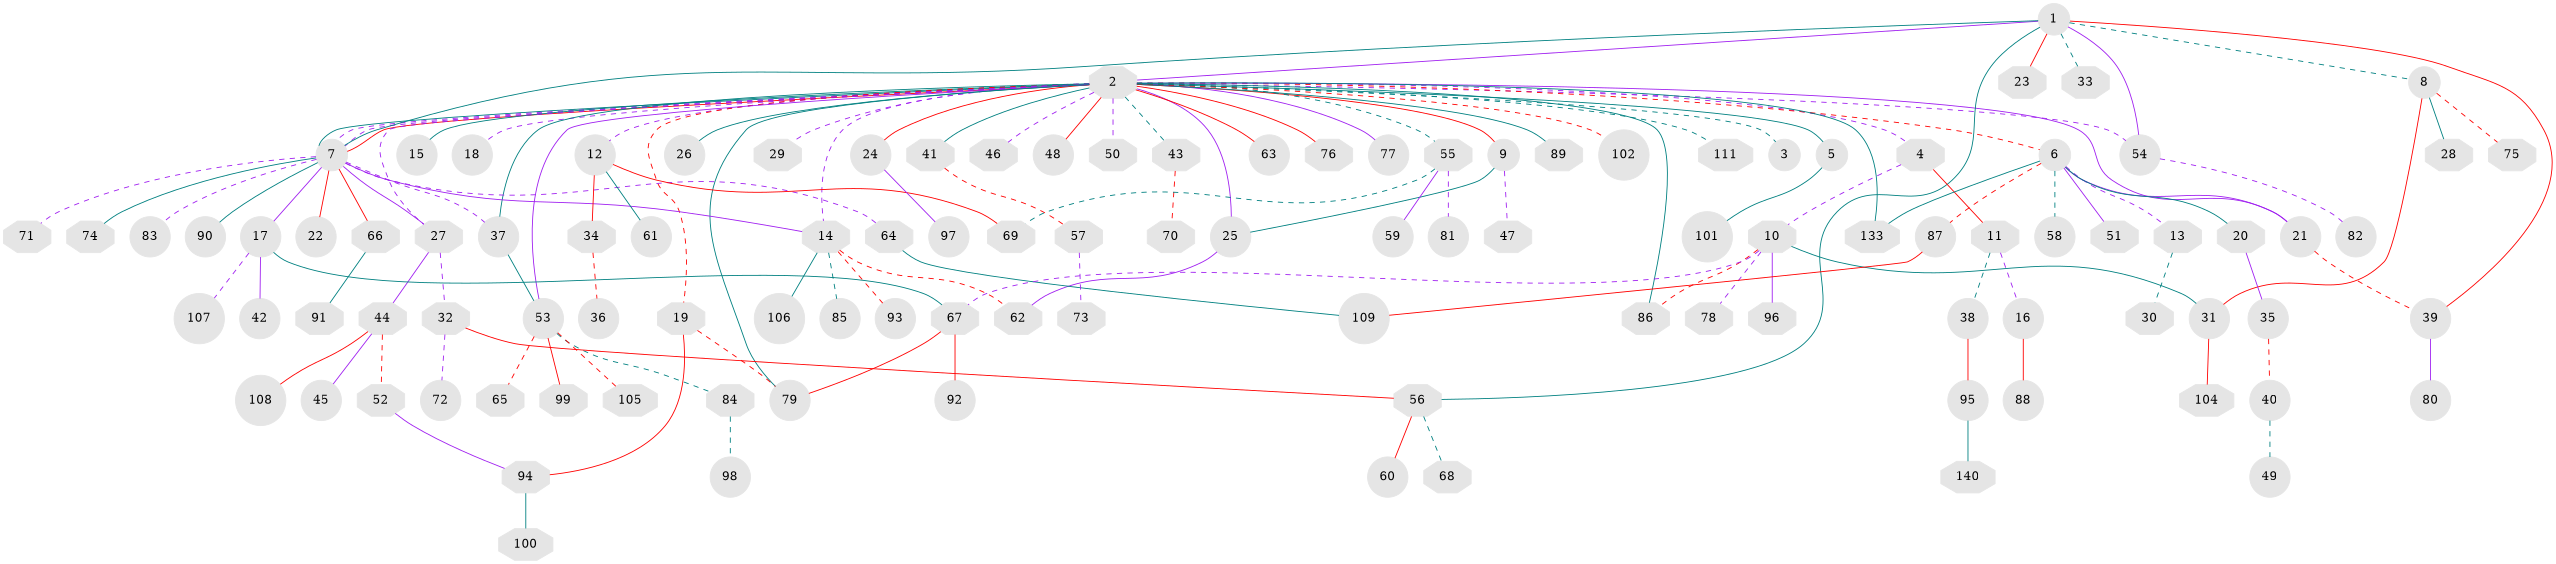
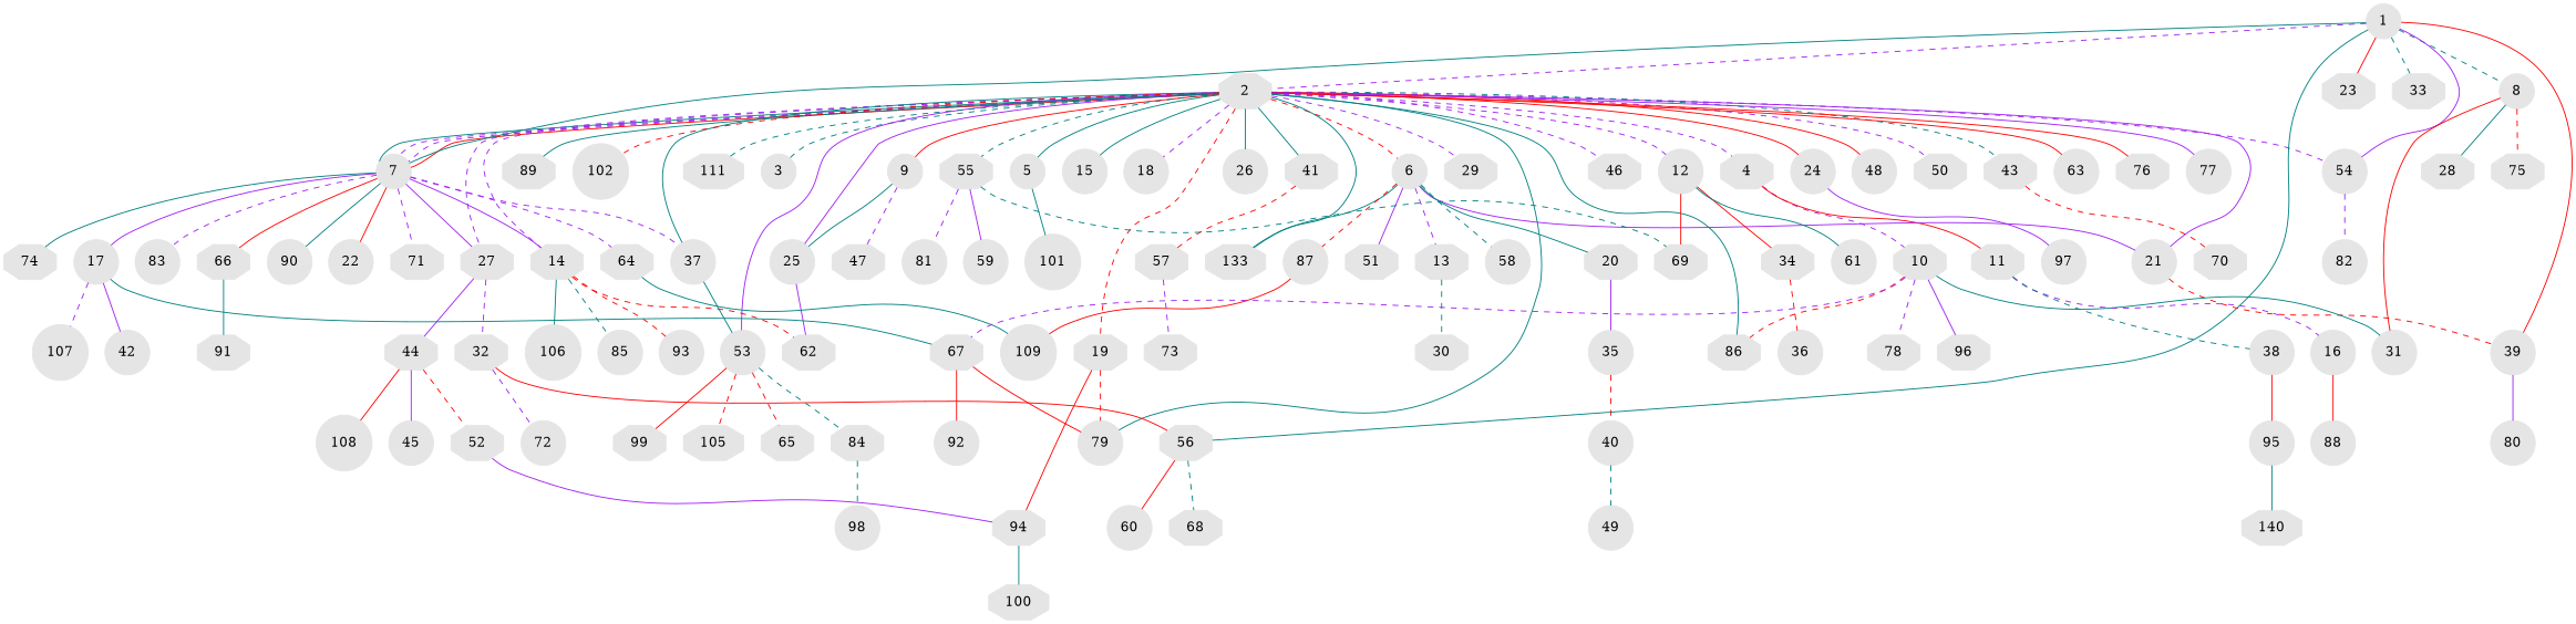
  graph {
    node [color=gray90 shape=circle style=filled]
    edge [color=purple style=solid]
    2 [shape=octagon]
    1
    7
    8
    23 [shape=octagon]
    33 [shape=octagon]
    39
    54
    56 [shape=octagon]
    3
    4 [shape=octagon]
    5
    6
    9
    12
    14 [shape=octagon]
    15
    18
    19 [shape=octagon]
    21
    24
    25
    26
    27 [shape=octagon]
    29 [shape=octagon]
    37
    41 [shape=octagon]
    43 [shape=octagon]
    46 [shape=octagon]
    48
    50 [shape=octagon]
    53
    55 [shape=octagon]
    63
    76 [shape=octagon]
    77
    79
    86 [shape=octagon]
    89 [shape=octagon]
    102
    n41 [label=133 shape=octagon]
    111 [shape=octagon]
    17
    22
    64 [shape=octagon]
    66 [shape=octagon]
    71 [shape=octagon]
    74 [shape=octagon]
    83
    90
    28 [shape=octagon]
    31
    75 [shape=octagon]
    80
    82
    60
    68 [shape=octagon]
    10 [shape=octagon]
    11 [shape=octagon]
    101
    13 [shape=octagon]
    20 [shape=octagon]
    51 [shape=octagon]
    58
    87
    47 [shape=octagon]
    34 [shape=octagon]
    61
    69 [shape=octagon]
    85
    93
    106
    62 [shape=octagon]
    94 [shape=octagon]
    97
    32 [shape=octagon]
    44 [shape=octagon]
    57 [shape=octagon]
    70 [shape=octagon]
    65 [shape=octagon]
    84 [shape=octagon]
    99 [shape=octagon]
    105 [shape=octagon]
    59
    81
    67 [shape=octagon]
    78 [shape=octagon]
    96 [shape=octagon]
    16
    38
    30 [shape=octagon]
    35
    109
    42
    107
    91 [shape=octagon]
-   104 [shape=octagon]
    92
    88
    95
    36
    100 [shape=octagon]
    40
    72
    45
    52 [shape=octagon]
    108
    49
    n109 [label=140 shape=octagon]
    73 [shape=octagon]
    98
    2 -- 7 [color=teal]
    2 -- 7 [style=dashed]
    2 -- 7 [style=dashed]
    2 -- 7 [color=red]
    2 -- 54 [style=dashed]
    2 -- 3 [color=teal style=dashed]
    2 -- 4 [style=dashed]
    2 -- 5 [color=teal]
    2 -- 6 [color=red style=dashed]
    2 -- 9 [color=red]
    2 -- 12 [style=dashed]
    2 -- 14 [style=dashed]
    2 -- 15 [color=teal]
    2 -- 18 [style=dashed]
    2 -- 19 [color=red style=dashed]
    2 -- 21
    2 -- 24 [color=red]
    2 -- 25
    2 -- 26 [color=teal]
    2 -- 27 [style=dashed]
    2 -- 29 [style=dashed]
    2 -- 37 [color=teal]
    2 -- 41 [color=teal]
    2 -- 43 [color=teal style=dashed]
    2 -- 46 [style=dashed]
    2 -- 48 [color=red]
    2 -- 50 [style=dashed]
    2 -- 53
    2 -- 55 [color=teal style=dashed]
    2 -- 63 [color=red]
    2 -- 76 [color=red]
    2 -- 77
    2 -- 79 [color=teal]
    2 -- 86 [color=teal]
    2 -- 89 [color=teal]
    2 -- 102 [color=red style=dashed]
    2 -- n41 [color=teal]
    2 -- 111 [color=teal style=dashed]
-   1 -- 2
+   1 -- 2 [style=dashed]
    1 -- 7 [color=teal]
    1 -- 8 [color=teal style=dashed]
    1 -- 23 [color=red]
    1 -- 33 [color=teal style=dashed]
    1 -- 39 [color=red]
    1 -- 54
    1 -- 56 [color=teal]
    7 -- 14
    7 -- 27
    7 -- 37 [style=dashed]
    7 -- 17
    7 -- 22 [color=red]
    7 -- 64 [style=dashed]
    7 -- 66 [color=red]
    7 -- 71 [style=dashed]
    7 -- 74 [color=teal]
    7 -- 83 [style=dashed]
    7 -- 90 [color=teal]
    8 -- 28 [color=teal]
    8 -- 31 [color=red]
    8 -- 75 [color=red style=dashed]
    39 -- 80
    54 -- 82 [style=dashed]
    56 -- 60 [color=red]
    56 -- 68 [color=teal style=dashed]
    4 -- 10 [style=dashed]
    4 -- 11 [color=red]
    5 -- 101 [color=teal]
    6 -- 21
    6 -- n41 [color=teal]
    6 -- 13 [style=dashed]
    6 -- 20 [color=teal]
    6 -- 51
    6 -- 58 [color=teal style=dashed]
    6 -- 87 [color=red style=dashed]
    9 -- 25 [color=teal]
    9 -- 47 [style=dashed]
    12 -- 34 [color=red]
    12 -- 61 [color=teal]
    12 -- 69 [color=red]
    14 -- 85 [color=teal style=dashed]
    14 -- 93 [color=red style=dashed]
    14 -- 106 [color=teal]
    14 -- 62 [color=red style=dashed]
    19 -- 79 [color=red style=dashed]
    19 -- 94 [color=red]
    21 -- 39 [color=red style=dashed]
    24 -- 97
    25 -- 62
    27 -- 32 [style=dashed]
    27 -- 44
    37 -- 53 [color=teal]
    41 -- 57 [color=red style=dashed]
    43 -- 70 [color=red style=dashed]
    53 -- 65 [color=red style=dashed]
    53 -- 84 [color=teal style=dashed]
    53 -- 99 [color=red]
    53 -- 105 [color=red style=dashed]
    55 -- 69 [color=teal style=dashed]
    55 -- 59
    55 -- 81 [style=dashed]
    17 -- 67 [color=teal]
    17 -- 42
    17 -- 107 [style=dashed]
    64 -- 109 [color=teal]
    66 -- 91 [color=teal]
-   31 -- 104 [color=red]
    10 -- 86 [color=red style=dashed]
    10 -- 31 [color=teal]
    10 -- 67 [style=dashed]
    10 -- 78 [style=dashed]
    10 -- 96
    11 -- 16 [style=dashed]
    11 -- 38 [color=teal style=dashed]
    13 -- 30 [color=teal style=dashed]
    20 -- 35
    87 -- 109 [color=red]
    34 -- 36 [color=red style=dashed]
    94 -- 100 [color=teal]
    32 -- 56 [color=red]
    32 -- 72 [style=dashed]
    44 -- 45
    44 -- 52 [color=red style=dashed]
    44 -- 108 [color=red]
    57 -- 73 [style=dashed]
    84 -- 98 [color=teal style=dashed]
    67 -- 79 [color=red]
    67 -- 92 [color=red]
    16 -- 88 [color=red]
    38 -- 95 [color=red]
    35 -- 40 [color=red style=dashed]
    95 -- n109 [color=teal]
    40 -- 49 [color=teal style=dashed]
    52 -- 94
  }
